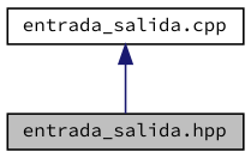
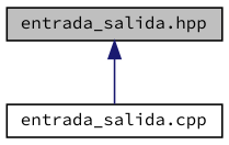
  digraph {
    fontname="Source Code Pro"
    node [color=black fontname="Source Code Pro" fontsize=10 shape=record style=filled]
    n1 [fillcolor=grey75 fontcolor=black height=0.2 label="entrada_salida.hpp" width=0.4]
    n2 [fillcolor=white height=0.2 label="entrada_salida.cpp" width=0.4]
-   n2 -> n1 [color=midnightblue dir=back fontname="Source Code Pro" fontsize=10 labelfontname=Helvetica labelfontsize=10 style=solid]
+   n1 -> n2 [color=midnightblue dir=back fontname="Source Code Pro" fontsize=10 labelfontname=Helvetica labelfontsize=10 style=solid]
  }
